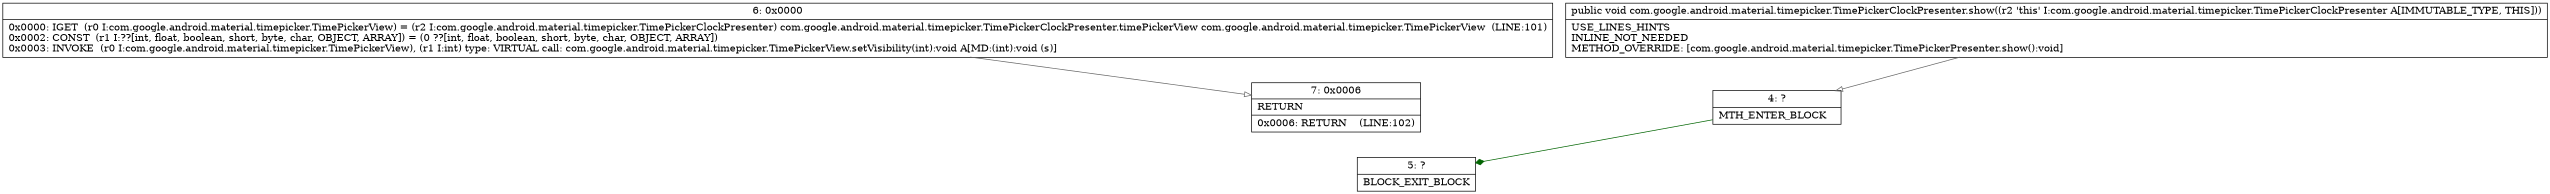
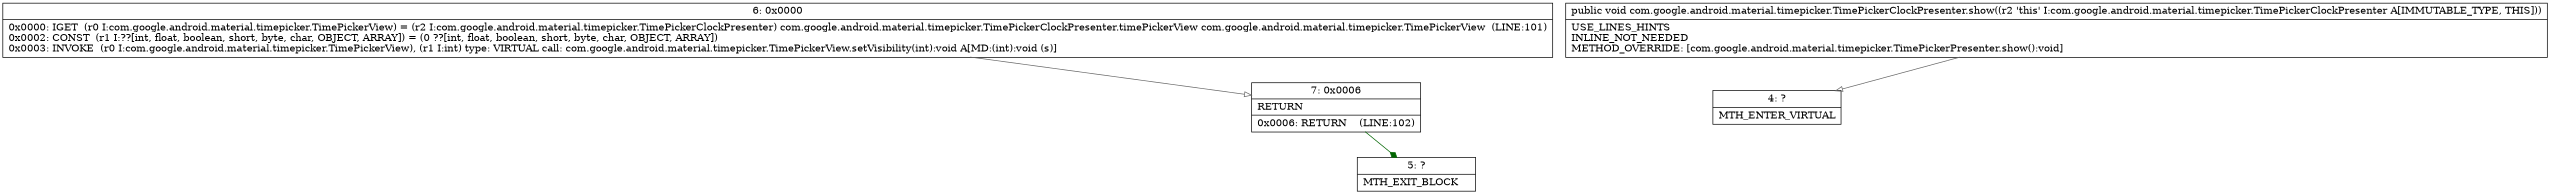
  digraph {
    node [shape=record]
    edge [arrowhead=onormal color=gray40]
-   n1 [label="{4\:\ ?|MTH_ENTER_BLOCK\l}"]
+   n1 [label="{4\:\ ?|MTH_ENTER_VIRTUAL\l}"]
    n2 [label="{6\:\ 0x0000|0x0000: IGET  (r0 I:com.google.android.material.timepicker.TimePickerView) = (r2 I:com.google.android.material.timepicker.TimePickerClockPresenter) com.google.android.material.timepicker.TimePickerClockPresenter.timePickerView com.google.android.material.timepicker.TimePickerView  (LINE:101)\l0x0002: CONST  (r1 I:??[int, float, boolean, short, byte, char, OBJECT, ARRAY]) = (0 ??[int, float, boolean, short, byte, char, OBJECT, ARRAY]) \l0x0003: INVOKE  (r0 I:com.google.android.material.timepicker.TimePickerView), (r1 I:int) type: VIRTUAL call: com.google.android.material.timepicker.TimePickerView.setVisibility(int):void A[MD:(int):void (s)]\l}"]
    n3 [label="{7\:\ 0x0006|RETURN\l|0x0006: RETURN    (LINE:102)\l}"]
-   n4 [label="{5\:\ ?|BLOCK_EXIT_BLOCK\l}"]
+   n4 [label="{5\:\ ?|MTH_EXIT_BLOCK\l}"]
    n5 [label="{public void com.google.android.material.timepicker.TimePickerClockPresenter.show((r2 'this' I:com.google.android.material.timepicker.TimePickerClockPresenter A[IMMUTABLE_TYPE, THIS]))  | USE_LINES_HINTS\lINLINE_NOT_NEEDED\lMETHOD_OVERRIDE: [com.google.android.material.timepicker.TimePickerPresenter.show():void]\l}"]
    n2 -> n3
-   n1 -> n4 [arrowhead=diamond color=darkgreen]
+   n3 -> n4 [arrowhead=diamond color=darkgreen]
    n5 -> n1
  }
